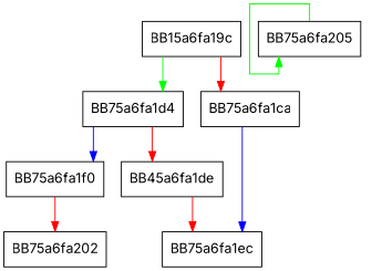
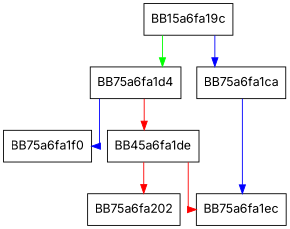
  digraph {
    fontname=Inter
    splines=ortho
    node [fontname=Inter shape=box]
    edge [color=red fontname=Inter]
    n1 [label=BB15a6fa19c]
    BB75a6fa1d4
    BB75a6fa1ca
    BB75a6fa1f0
    n5 [label=BB45a6fa1de]
    BB75a6fa1ec
    BB75a6fa202
-   BB75a6fa205
    n1 -> BB75a6fa1d4 [color=green]
-   n1 -> BB75a6fa1ca
+   n1 -> BB75a6fa1ca [color=blue]
    BB75a6fa1d4 -> BB75a6fa1f0 [color=blue]
    BB75a6fa1d4 -> n5
    BB75a6fa1ca -> BB75a6fa1ec [color=blue]
-   BB75a6fa1f0 -> BB75a6fa202
+   n5 -> BB75a6fa202
    n5 -> BB75a6fa1ec
-   BB75a6fa205 -> BB75a6fa205 [color=green]
  }
